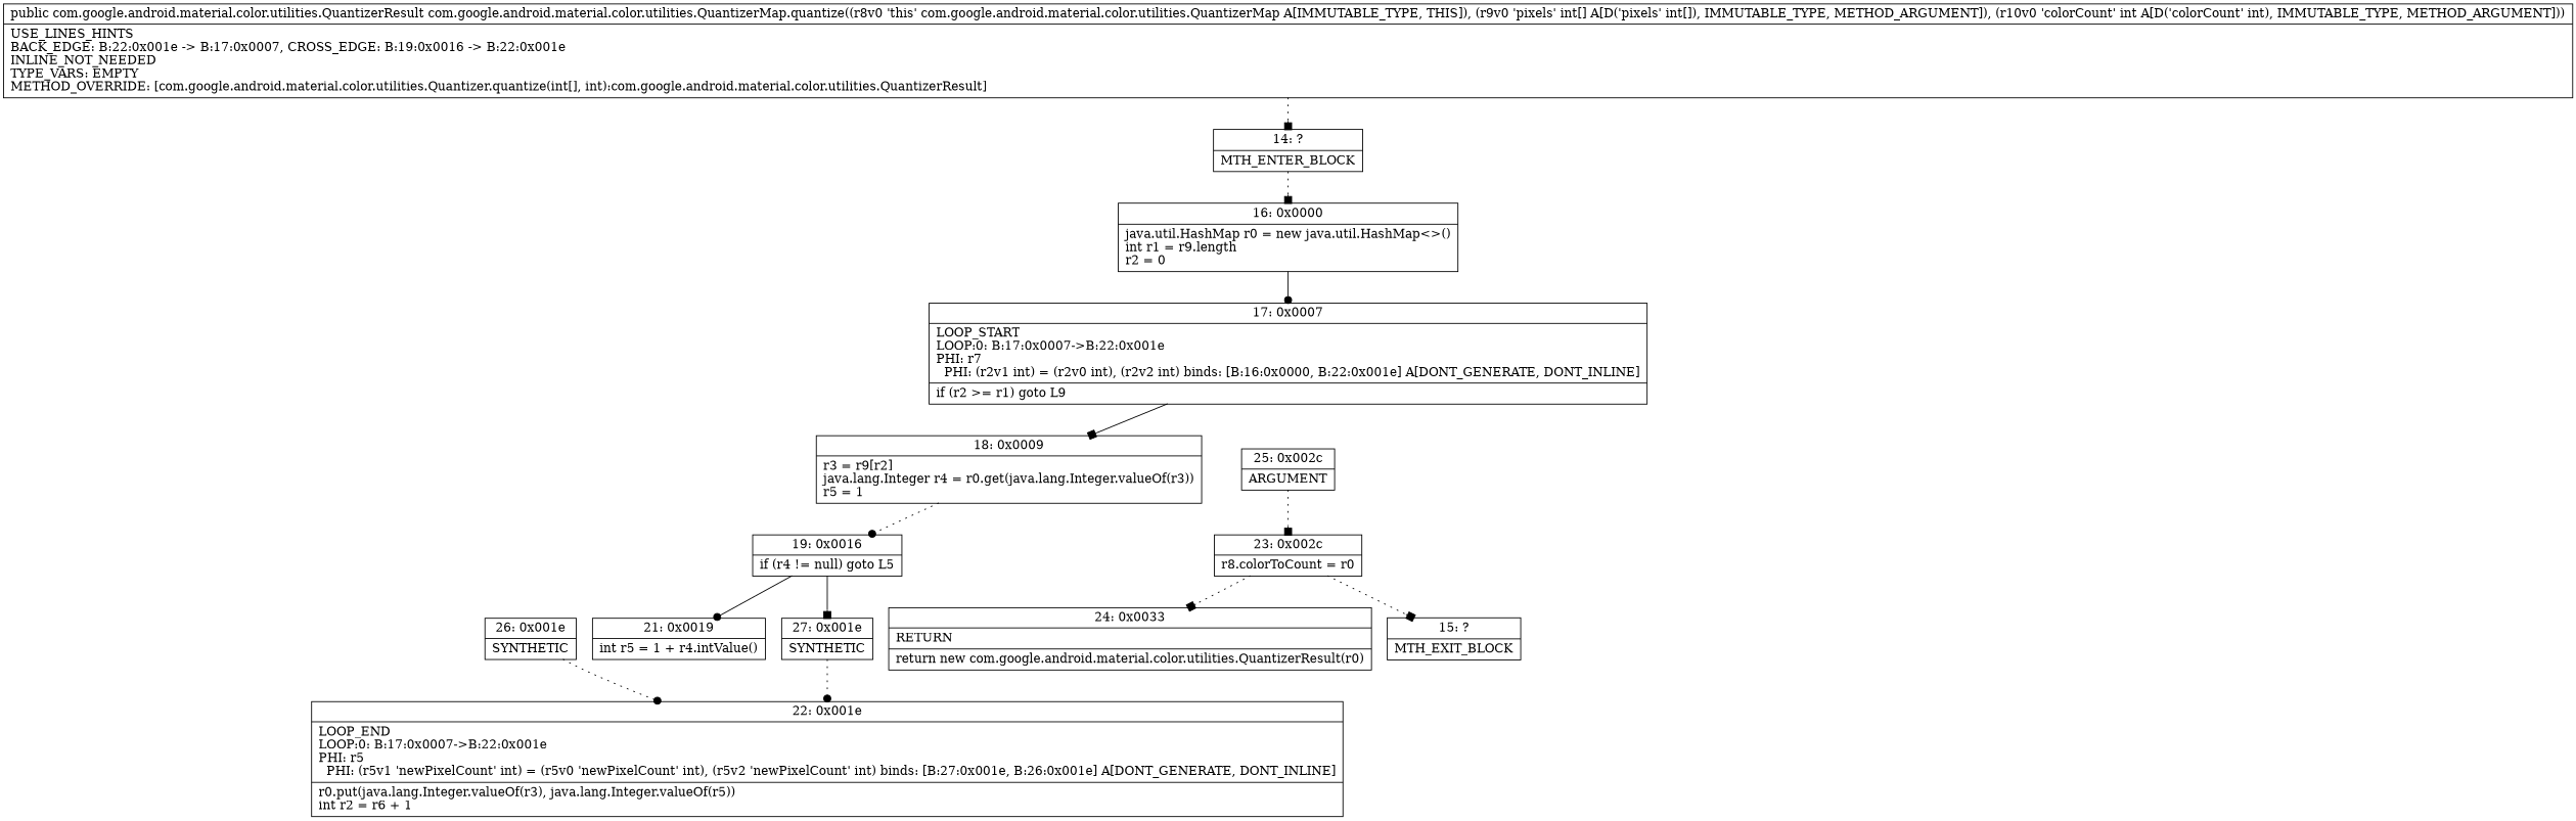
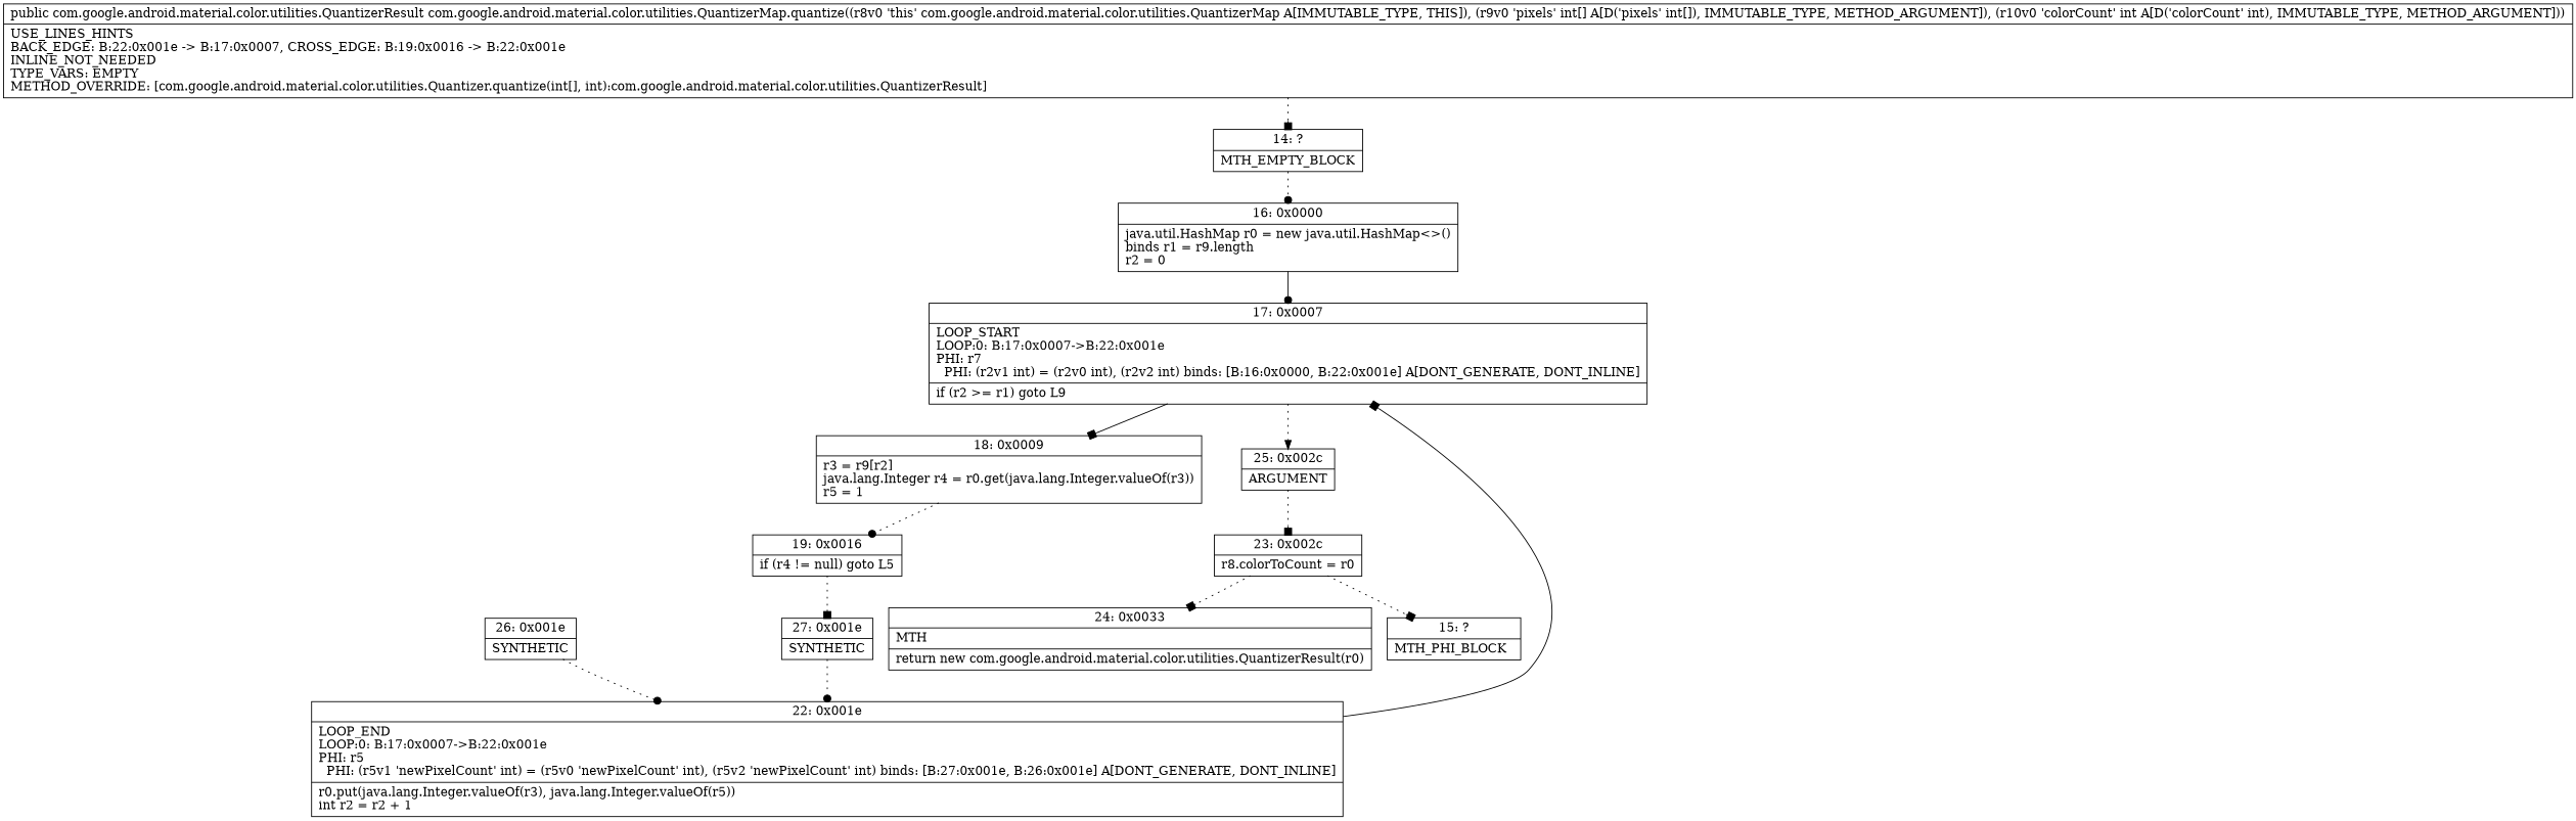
  digraph {
    node [shape=record]
    edge [arrowhead=box style=dotted]
-   n1 [label="{14\:\ ?|MTH_ENTER_BLOCK\l}"]
-   n2 [label="{16\:\ 0x0000|java.util.HashMap r0 = new java.util.HashMap\<\>()\lint r1 = r9.length\lr2 = 0\l}"]
+   n1 [label="{14\:\ ?|MTH_EMPTY_BLOCK\l}"]
+   n2 [label="{16\:\ 0x0000|java.util.HashMap r0 = new java.util.HashMap\<\>()\lbinds r1 = r9.length\lr2 = 0\l}"]
    n3 [label="{17\:\ 0x0007|LOOP_START\lLOOP:0: B:17:0x0007\-\>B:22:0x001e\lPHI: r7 \l  PHI: (r2v1 int) = (r2v0 int), (r2v2 int) binds: [B:16:0x0000, B:22:0x001e] A[DONT_GENERATE, DONT_INLINE]\l|if (r2 \>= r1) goto L9\l}"]
    n4 [label="{18\:\ 0x0009|r3 = r9[r2]\ljava.lang.Integer r4 = r0.get(java.lang.Integer.valueOf(r3))\lr5 = 1\l}"]
    n5 [label="{25\:\ 0x002c|ARGUMENT\l}"]
    n6 [label="{19\:\ 0x0016|if (r4 != null) goto L5\l}"]
    n7 [label="{23\:\ 0x002c|r8.colorToCount = r0\l}"]
-   n8 [label="{21\:\ 0x0019|int r5 = 1 + r4.intValue()\l}"]
    n9 [label="{27\:\ 0x001e|SYNTHETIC\l}"]
-   n10 [label="{22\:\ 0x001e|LOOP_END\lLOOP:0: B:17:0x0007\-\>B:22:0x001e\lPHI: r5 \l  PHI: (r5v1 'newPixelCount' int) = (r5v0 'newPixelCount' int), (r5v2 'newPixelCount' int) binds: [B:27:0x001e, B:26:0x001e] A[DONT_GENERATE, DONT_INLINE]\l|r0.put(java.lang.Integer.valueOf(r3), java.lang.Integer.valueOf(r5))\lint r2 = r6 + 1\l}"]
+   n10 [label="{22\:\ 0x001e|LOOP_END\lLOOP:0: B:17:0x0007\-\>B:22:0x001e\lPHI: r5 \l  PHI: (r5v1 'newPixelCount' int) = (r5v0 'newPixelCount' int), (r5v2 'newPixelCount' int) binds: [B:27:0x001e, B:26:0x001e] A[DONT_GENERATE, DONT_INLINE]\l|r0.put(java.lang.Integer.valueOf(r3), java.lang.Integer.valueOf(r5))\lint r2 = r2 + 1\l}"]
    n11 [label="{26\:\ 0x001e|SYNTHETIC\l}"]
-   n12 [label="{24\:\ 0x0033|RETURN\l|return new com.google.android.material.color.utilities.QuantizerResult(r0)\l}"]
-   n13 [label="{15\:\ ?|MTH_EXIT_BLOCK\l}"]
+   n12 [label="{24\:\ 0x0033|MTH\l|return new com.google.android.material.color.utilities.QuantizerResult(r0)\l}"]
+   n13 [label="{15\:\ ?|MTH_PHI_BLOCK\l}"]
    n14 [label="{public com.google.android.material.color.utilities.QuantizerResult com.google.android.material.color.utilities.QuantizerMap.quantize((r8v0 'this' com.google.android.material.color.utilities.QuantizerMap A[IMMUTABLE_TYPE, THIS]), (r9v0 'pixels' int[] A[D('pixels' int[]), IMMUTABLE_TYPE, METHOD_ARGUMENT]), (r10v0 'colorCount' int A[D('colorCount' int), IMMUTABLE_TYPE, METHOD_ARGUMENT]))  | USE_LINES_HINTS\lBACK_EDGE: B:22:0x001e \-\> B:17:0x0007, CROSS_EDGE: B:19:0x0016 \-\> B:22:0x001e\lINLINE_NOT_NEEDED\lTYPE_VARS: EMPTY\lMETHOD_OVERRIDE: [com.google.android.material.color.utilities.Quantizer.quantize(int[], int):com.google.android.material.color.utilities.QuantizerResult]\l}"]
-   n1 -> n2
+   n1 -> n2 [arrowhead=dot]
    n2 -> n3 [arrowhead=dot style=solid]
    n3 -> n4 [style=solid]
+   n3 -> n5 [arrowhead=normal]
    n4 -> n6 [arrowhead=dot]
    n5 -> n7
-   n6 -> n8 [arrowhead=dot style=solid]
-   n6 -> n9 [style=solid]
+   n6 -> n9
    n7 -> n12
    n7 -> n13
    n9 -> n10 [arrowhead=dot]
+   n10 -> n3 [style=solid]
    n11 -> n10 [arrowhead=dot]
    n14 -> n1
  }
